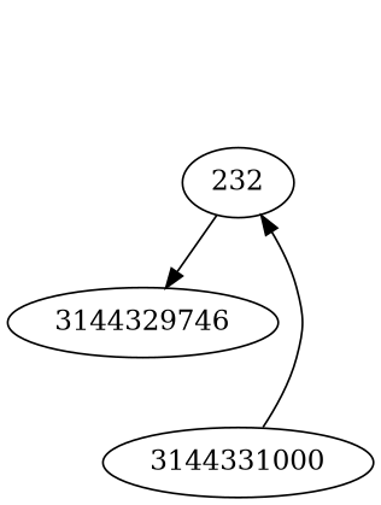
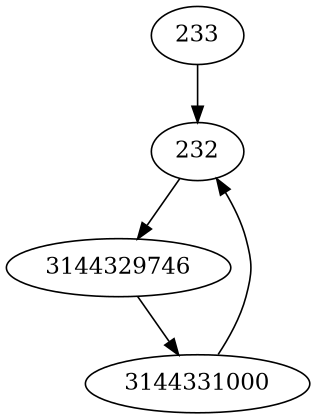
  strict digraph {
    fontname="DejaVu Serif"
    node [fontname="DejaVu Serif"]
    edge [fontname="DejaVu Serif"]
    232
    3144329746
+   233
    3144331000
    232 -> 3144329746
+   3144329746 -> 3144331000
+   233 -> 232
    3144331000 -> 232
  }
